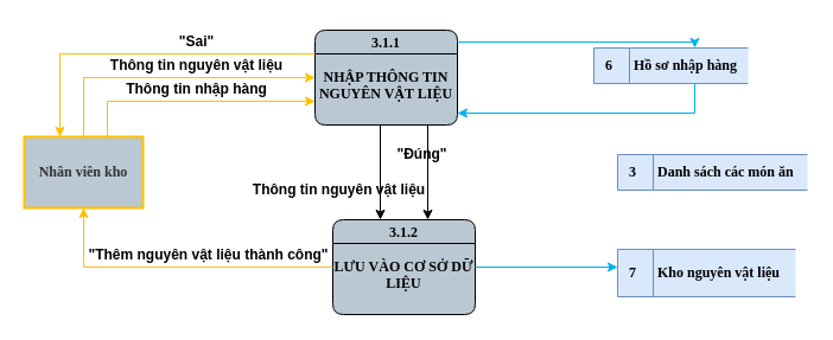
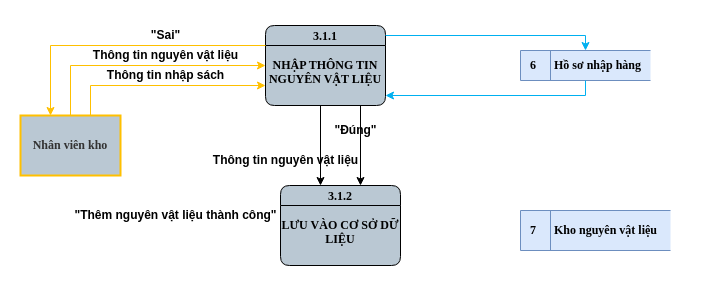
  <mxCell id="0" />
  <mxCell id="1" parent="0" />
  <mxCell id="2" value="Nhân viên kho" style="html=1;dashed=0;whiteSpace=wrap;fontStyle=1;fillColor=#bac8d3;fontColor=#333333;strokeColor=#FFC000;strokeWidth=2;fontFamily=Times New Roman;fontSize=12;" parent="1" vertex="1"><mxGeometry x="20" y="115" width="100" height="60" as="geometry" /></mxCell>
  <mxCell id="3" value="3.1.1&#10;&#10;NHẬP THÔNG TIN NGUYÊN VẬT LIỆU" style="swimlane;fontStyle=1;childLayout=stackLayout;horizontal=1;startSize=20;fillColor=#bac8d3;horizontalStack=0;resizeParent=1;resizeParentMax=0;resizeLast=0;collapsible=0;marginBottom=0;swimlaneFillColor=#bac8d3;fontSize=12;whiteSpace=wrap;gradientColor=none;rounded=1;glass=0;verticalAlign=top;spacing=-1;fontFamily=Times New Roman;" parent="1" vertex="1"><mxGeometry x="265" y="25" width="120" height="80" as="geometry" /></mxCell>
- <mxCell id="4" value="6&#09;&lt;span style=&quot;white-space: pre;&quot;&gt;&#09;&lt;/span&gt;Hồ sơ nhập hàng" style="html=1;dashed=0;whiteSpace=wrap;shape=mxgraph.dfd.dataStoreID;align=left;spacingLeft=8;points=[[0,0],[0.5,0],[1,0],[0,0.5],[1,0.5],[0,1],[0.5,1],[1,1]];fontSize=12;verticalAlign=middle;fillColor=#dae8fc;fontStyle=1;fontFamily=Times New Roman;strokeColor=#6c8ebf;" parent="1" vertex="1"><mxGeometry x="500" y="40" width="130" height="30" as="geometry" /></mxCell>
+ <mxCell id="4" value="6&#09;&lt;span style=&quot;white-space: pre;&quot;&gt;&#09;&lt;/span&gt;Hồ sơ nhập hàng" style="html=1;dashed=0;whiteSpace=wrap;shape=mxgraph.dfd.dataStoreID;align=left;spacingLeft=8;points=[[0,0],[0.5,0],[1,0],[0,0.5],[1,0.5],[0,1],[0.5,1],[1,1]];fontSize=12;verticalAlign=middle;fillColor=#dae8fc;fontStyle=1;fontFamily=Times New Roman;strokeColor=#6c8ebf;" parent="1" vertex="1"><mxGeometry x="520" y="50" width="130" height="30" as="geometry" /></mxCell>
  <mxCell id="5" value="7&lt;span style=&quot;white-space: pre; font-size: 12px;&quot;&gt;&#09;&lt;/span&gt;Kho nguyên vật liệu" style="html=1;dashed=0;whiteSpace=wrap;shape=mxgraph.dfd.dataStoreID;align=left;spacingLeft=8;points=[[0,0],[0.5,0],[1,0],[0,0.5],[1,0.5],[0,1],[0.5,1],[1,1]];fontSize=12;verticalAlign=middle;fillColor=#dae8fc;fontStyle=1;fontFamily=Times New Roman;strokeColor=#6c8ebf;" parent="1" vertex="1"><mxGeometry x="520" y="210" width="150" height="40" as="geometry" /></mxCell>
  <mxCell id="6" value="" style="endArrow=classic;html=1;rounded=0;edgeStyle=orthogonalEdgeStyle;strokeColor=#FFC000;fontSize=12;jumpStyle=arc;fontFamily=Times New Roman;fontStyle=1" parent="1" source="2" target="3" edge="1"><mxGeometry width="50" height="50" relative="1" as="geometry"><mxPoint x="80" y="80" as="sourcePoint" /><mxPoint x="240" y="80" as="targetPoint" /><Array as="points"><mxPoint x="70" y="65" /></Array></mxGeometry></mxCell>
- <mxCell id="7" value="Thông tin nhập hàng" style="text;html=1;align=center;verticalAlign=middle;resizable=0;points=[];autosize=1;strokeColor=none;fillColor=none;fontSize=12;fontStyle=1" parent="1" vertex="1"><mxGeometry x="95" y="60" width="140" height="30" as="geometry" /></mxCell>
- <mxCell id="8" value="3&lt;span style=&quot;white-space: pre; font-size: 12px;&quot;&gt;&#09;&lt;/span&gt;Danh sách các món ăn" style="html=1;dashed=0;whiteSpace=wrap;shape=mxgraph.dfd.dataStoreID;align=left;spacingLeft=8;points=[[0,0],[0.5,0],[1,0],[0,0.5],[1,0.5],[0,1],[0.5,1],[1,1]];fontSize=12;verticalAlign=middle;fillColor=#dae8fc;fontStyle=1;fontFamily=Times New Roman;strokeColor=#6c8ebf;" parent="1" vertex="1"><mxGeometry x="520" y="130" width="160" height="30" as="geometry" /></mxCell>
+ <mxCell id="7" value="Thông tin nhập sách" style="text;html=1;align=center;verticalAlign=middle;resizable=0;points=[];autosize=1;strokeColor=none;fillColor=none;fontSize=12;fontStyle=1" parent="1" vertex="1"><mxGeometry x="95" y="60" width="140" height="30" as="geometry" /></mxCell>
  <mxCell id="9" value="" style="endArrow=classic;html=1;rounded=0;edgeStyle=orthogonalEdgeStyle;strokeColor=#00b0f0;fontSize=12;jumpStyle=arc;fontFamily=Times New Roman;fontStyle=1" parent="1" source="3" target="4" edge="1"><mxGeometry width="50" height="50" relative="1" as="geometry"><mxPoint x="390" y="54.66" as="sourcePoint" /><mxPoint x="550" y="54.66" as="targetPoint" /><Array as="points"><mxPoint x="585" y="35" /></Array></mxGeometry></mxCell>
  <mxCell id="10" value="3.1.2&#10;&#10;LƯU VÀO CƠ SỞ DỮ LIỆU" style="swimlane;fontStyle=1;childLayout=stackLayout;horizontal=1;startSize=20;fillColor=#bac8d3;horizontalStack=0;resizeParent=1;resizeParentMax=0;resizeLast=0;collapsible=0;marginBottom=0;swimlaneFillColor=#bac8d3;fontSize=12;whiteSpace=wrap;gradientColor=none;rounded=1;glass=0;verticalAlign=top;spacing=-1;fontFamily=Times New Roman;" parent="1" vertex="1"><mxGeometry x="280" y="185" width="120" height="80" as="geometry" /></mxCell>
  <mxCell id="11" value="" style="endArrow=classic;html=1;rounded=0;edgeStyle=orthogonalEdgeStyle;strokeColor=#000000;fontSize=12;jumpStyle=arc;fontFamily=Times New Roman;fontStyle=1" parent="1" source="3" target="10" edge="1"><mxGeometry width="50" height="50" relative="1" as="geometry"><mxPoint x="240" y="130" as="sourcePoint" /><mxPoint x="400" y="130" as="targetPoint" /><Array as="points"><mxPoint x="360" y="145" /><mxPoint x="360" y="145" /></Array></mxGeometry></mxCell>
  <mxCell id="12" value="" style="endArrow=classic;html=1;rounded=0;edgeStyle=orthogonalEdgeStyle;strokeColor=#FFC000;fontSize=12;jumpStyle=arc;fontFamily=Times New Roman;fontStyle=1" parent="1" source="2" target="3" edge="1"><mxGeometry width="50" height="50" relative="1" as="geometry"><mxPoint x="80" y="125" as="sourcePoint" /><mxPoint x="290" y="55" as="targetPoint" /><Array as="points"><mxPoint x="90" y="85" /></Array></mxGeometry></mxCell>
  <mxCell id="13" value="Thông tin nguyên vật liệu" style="text;html=1;align=center;verticalAlign=middle;resizable=0;points=[];autosize=1;strokeColor=none;fillColor=none;fontSize=12;fontStyle=1" parent="1" vertex="1"><mxGeometry x="80" y="40" width="170" height="30" as="geometry" /></mxCell>
  <mxCell id="14" value="&quot;Sai&quot;&lt;br&gt;" style="text;html=1;align=center;verticalAlign=middle;resizable=0;points=[];autosize=1;strokeColor=none;fillColor=none;fontSize=12;fontStyle=1" parent="1" vertex="1"><mxGeometry x="140" y="20" width="50" height="30" as="geometry" /></mxCell>
- <mxCell id="15" value="" style="endArrow=classic;html=1;rounded=0;edgeStyle=orthogonalEdgeStyle;strokeColor=#FFC000;fontSize=12;jumpStyle=arc;fontFamily=Times New Roman;fontStyle=1" parent="1" source="10" target="2" edge="1"><mxGeometry width="50" height="50" relative="1" as="geometry"><mxPoint x="255" y="225" as="sourcePoint" /><mxPoint x="55" as="targetPoint" y="265" /><Array as="points"><mxPoint x="70" y="225" /></Array></mxGeometry></mxCell>
  <mxCell id="16" value="&quot;Thêm nguyên vật liệu thành công&quot;" style="text;html=1;align=center;verticalAlign=middle;resizable=0;points=[];autosize=1;strokeColor=none;fillColor=none;fontSize=12;fontStyle=1" parent="1" vertex="1"><mxGeometry x="60" y="200" width="230" height="30" as="geometry" /></mxCell>
  <mxCell id="17" value="" style="endArrow=classic;html=1;rounded=0;edgeStyle=orthogonalEdgeStyle;strokeColor=#FFC000;fontSize=12;jumpStyle=arc;fontFamily=Times New Roman;fontStyle=1" parent="1" source="3" target="2" edge="1"><mxGeometry width="50" height="50" relative="1" as="geometry"><mxPoint x="290" y="75" as="sourcePoint" /><mxPoint x="70" y="125" as="targetPoint" /><Array as="points"><mxPoint x="50" y="45" /></Array></mxGeometry></mxCell>
  <mxCell id="18" value="" style="endArrow=classic;html=1;rounded=0;edgeStyle=orthogonalEdgeStyle;strokeColor=#000000;fontSize=12;jumpStyle=arc;fontFamily=Times New Roman;fontStyle=1" parent="1" source="3" target="10" edge="1"><mxGeometry width="50" height="50" relative="1" as="geometry"><mxPoint x="320" y="105" as="sourcePoint" /><mxPoint x="320" y="185" as="targetPoint" /><Array as="points"><mxPoint x="320" y="145" /><mxPoint x="320" y="145" /></Array></mxGeometry></mxCell>
  <mxCell id="19" value="Thông tin nguyên vật liệu" style="text;html=1;align=center;verticalAlign=middle;resizable=0;points=[];autosize=1;strokeColor=none;fillColor=none;fontSize=12;fontStyle=1" parent="1" vertex="1"><mxGeometry x="200" y="145" width="170" height="30" as="geometry" /></mxCell>
  <mxCell id="20" value="&quot;Đúng&quot;" style="text;html=1;align=center;verticalAlign=middle;resizable=0;points=[];autosize=1;strokeColor=none;fillColor=none;fontSize=12;fontStyle=1" parent="1" vertex="1"><mxGeometry x="320" y="115" width="70" height="30" as="geometry" /></mxCell>
  <mxCell id="21" value="" style="endArrow=classic;html=1;rounded=0;edgeStyle=orthogonalEdgeStyle;strokeColor=#00b0f0;fontSize=12;jumpStyle=arc;fontFamily=Times New Roman;fontStyle=1" parent="1" source="4" target="3" edge="1"><mxGeometry width="50" height="50" relative="1" as="geometry"><mxPoint x="585" y="90" as="sourcePoint" /><mxPoint x="400" y="75" as="targetPoint" /><Array as="points"><mxPoint x="585" y="95" /></Array></mxGeometry></mxCell>
- <mxCell id="22" value="" style="endArrow=classic;html=1;rounded=0;edgeStyle=orthogonalEdgeStyle;strokeColor=#00b0f0;fontSize=12;jumpStyle=arc;fontFamily=Times New Roman;fontStyle=1" parent="1" source="10" target="5" edge="1"><mxGeometry width="50" height="50" relative="1" as="geometry"><mxPoint x="400" y="275" as="sourcePoint" /><mxPoint x="575" y="230" as="targetPoint" /><Array as="points"><mxPoint x="490" y="225" /><mxPoint x="490" y="225" /></Array></mxGeometry></mxCell>
